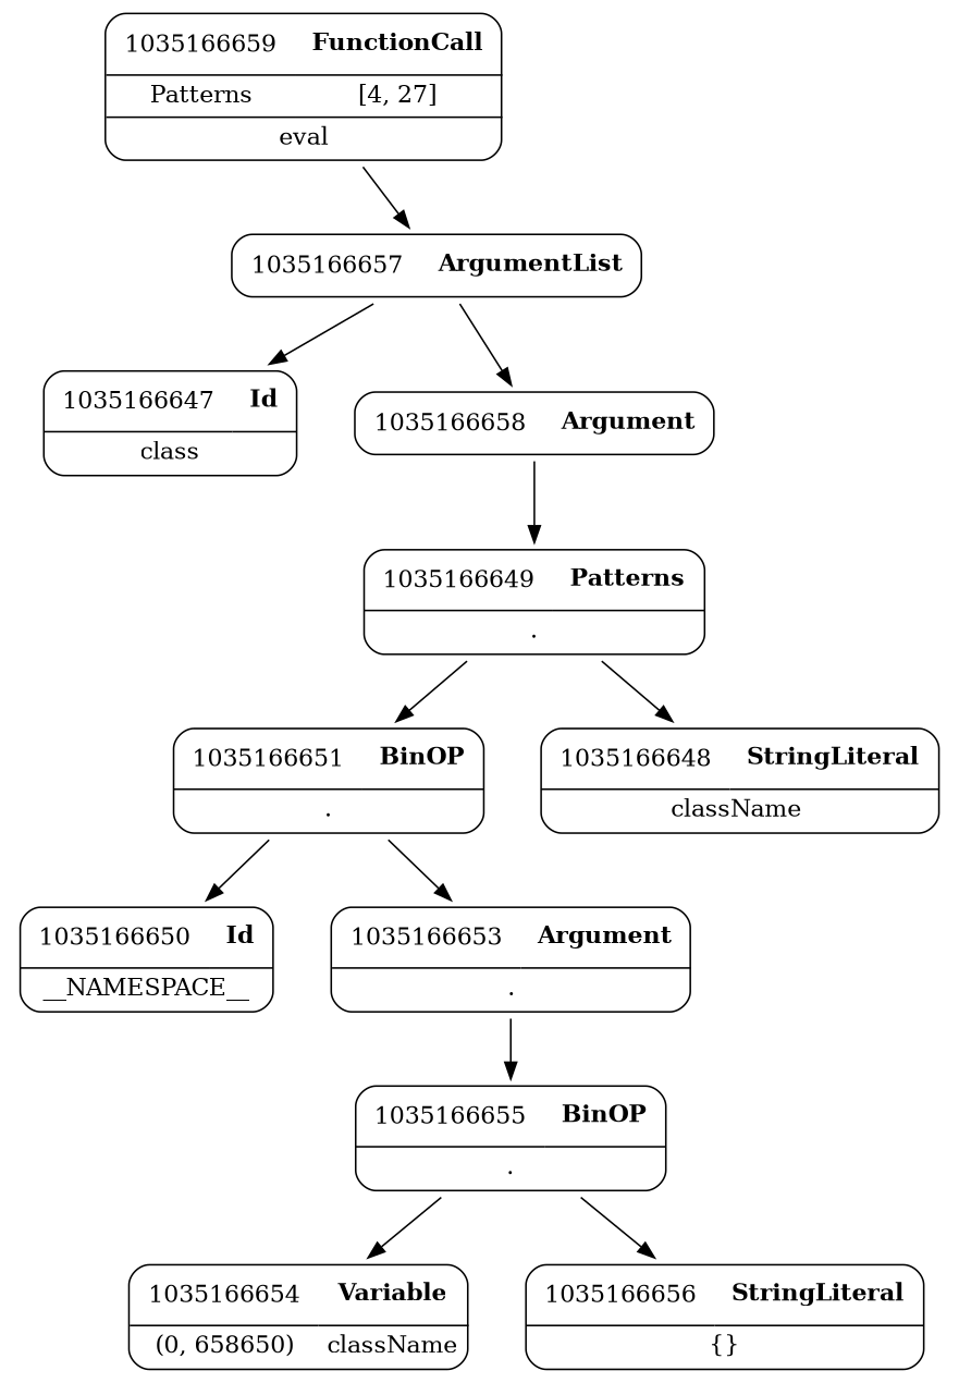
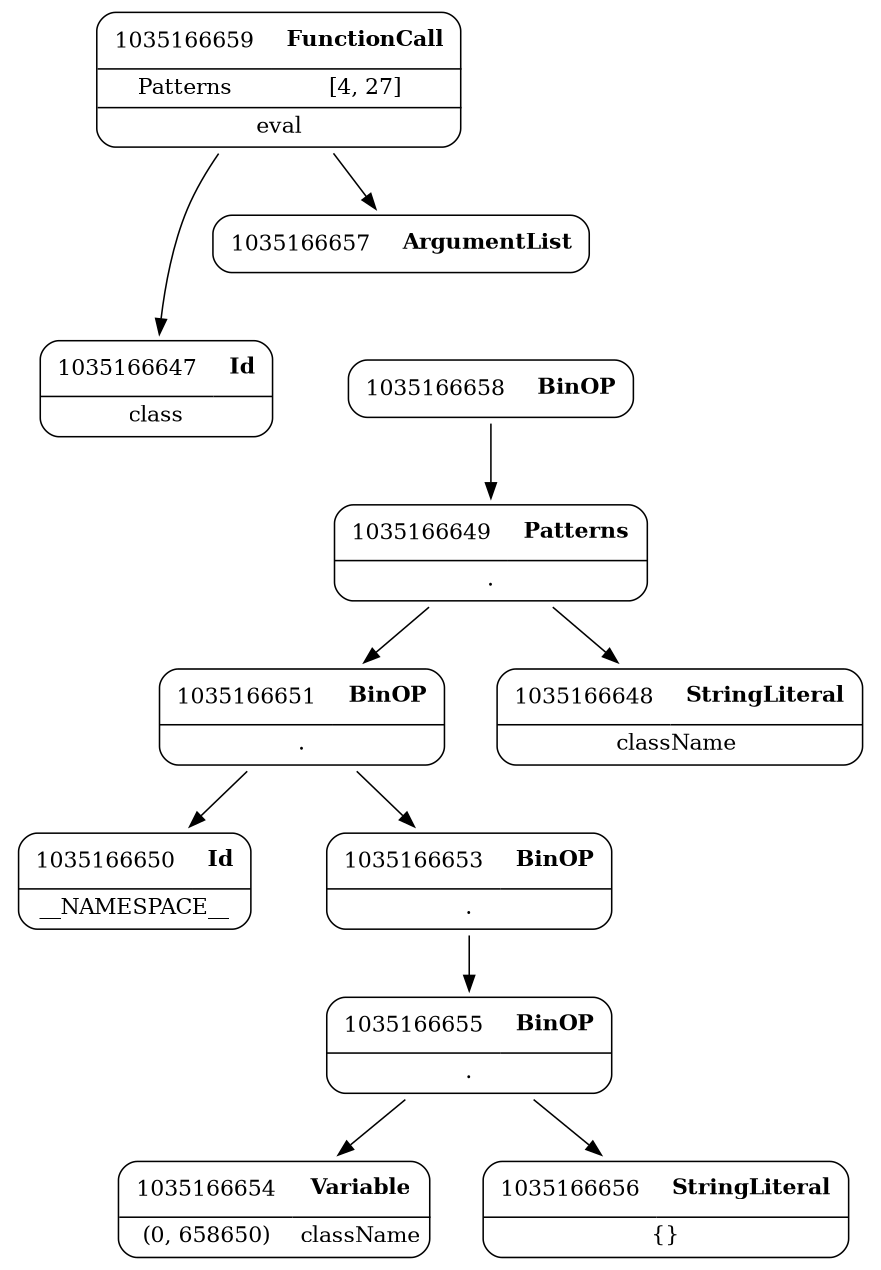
  digraph {
    node [shape=none]
    edge [weight=2]
    n1 [label=<<TABLE border='1' cellspacing='0' cellpadding='10' style='rounded' ><TR><TD border='0'>1035166647</TD><TD border='0'><B>Id</B></TD></TR><HR/><TR><TD border='0' cellpadding='5' colspan='2'>class</TD></TR></TABLE>>]
    n2 [label=<<TABLE border='1' cellspacing='0' cellpadding='10' style='rounded' ><TR><TD border='0'>1035166651</TD><TD border='0'><B>BinOP</B></TD></TR><HR/><TR><TD border='0' cellpadding='5' colspan='2'>.</TD></TR></TABLE>>]
    n3 [label=<<TABLE border='1' cellspacing='0' cellpadding='10' style='rounded' ><TR><TD border='0'>1035166650</TD><TD border='0'><B>Id</B></TD></TR><HR/><TR><TD border='0' cellpadding='5' colspan='2'>__NAMESPACE__</TD></TR></TABLE>>]
-   n4 [label=<<TABLE border='1' cellspacing='0' cellpadding='10' style='rounded' ><TR><TD border='0'>1035166653</TD><TD border='0'><B>Argument</B></TD></TR><HR/><TR><TD border='0' cellpadding='5' colspan='2'>.</TD></TR></TABLE>>]
+   n4 [label=<<TABLE border='1' cellspacing='0' cellpadding='10' style='rounded' ><TR><TD border='0'>1035166653</TD><TD border='0'><B>BinOP</B></TD></TR><HR/><TR><TD border='0' cellpadding='5' colspan='2'>.</TD></TR></TABLE>>]
    n5 [label=<<TABLE border='1' cellspacing='0' cellpadding='10' style='rounded' ><TR><TD border='0'>1035166655</TD><TD border='0'><B>BinOP</B></TD></TR><HR/><TR><TD border='0' cellpadding='5' colspan='2'>.</TD></TR></TABLE>>]
    n6 [label=<<TABLE border='1' cellspacing='0' cellpadding='10' style='rounded' ><TR><TD border='0'>1035166654</TD><TD border='0'><B>Variable</B></TD></TR><HR/><TR><TD border='0' cellpadding='5'>(0, 658650)</TD><TD border='0' cellpadding='5'>className</TD></TR></TABLE>>]
    n7 [label=<<TABLE border='1' cellspacing='0' cellpadding='10' style='rounded' ><TR><TD border='0'>1035166656</TD><TD border='0'><B>StringLiteral</B></TD></TR><HR/><TR><TD border='0' cellpadding='5' colspan='2'>{}</TD></TR></TABLE>>]
    n8 [label=<<TABLE border='1' cellspacing='0' cellpadding='10' style='rounded' ><TR><TD border='0'>1035166649</TD><TD border='0'><B>Patterns</B></TD></TR><HR/><TR><TD border='0' cellpadding='5' colspan='2'>.</TD></TR></TABLE>>]
    n9 [label=<<TABLE border='1' cellspacing='0' cellpadding='10' style='rounded' ><TR><TD border='0'>1035166648</TD><TD border='0'><B>StringLiteral</B></TD></TR><HR/><TR><TD border='0' cellpadding='5' colspan='2'>className </TD></TR></TABLE>>]
    n10 [label=<<TABLE border='1' cellspacing='0' cellpadding='10' style='rounded' ><TR><TD border='0'>1035166659</TD><TD border='0'><B>FunctionCall</B></TD></TR><HR/><TR><TD border='0' cellpadding='5'>Patterns</TD><TD border='0' cellpadding='5'>[4, 27]</TD></TR><HR/><TR><TD border='0' cellpadding='5' colspan='2'>eval</TD></TR></TABLE>>]
    n11 [label=<<TABLE border='1' cellspacing='0' cellpadding='10' style='rounded' ><TR><TD border='0'>1035166657</TD><TD border='0'><B>ArgumentList</B></TD></TR></TABLE>>]
-   n12 [label=<<TABLE border='1' cellspacing='0' cellpadding='10' style='rounded' ><TR><TD border='0'>1035166658</TD><TD border='0'><B>Argument</B></TD></TR></TABLE>>]
+   n12 [label=<<TABLE border='1' cellspacing='0' cellpadding='10' style='rounded' ><TR><TD border='0'>1035166658</TD><TD border='0'><B>BinOP</B></TD></TR></TABLE>>]
    n2 -> n3
    n2 -> n4
    n4 -> n5
    n5 -> n6
    n5 -> n7
    n8 -> n2
    n8 -> n9
-   n11 -> n1
+   n10 -> n1
    n10 -> n11
-   n11 -> n12
    n12 -> n8
  }
